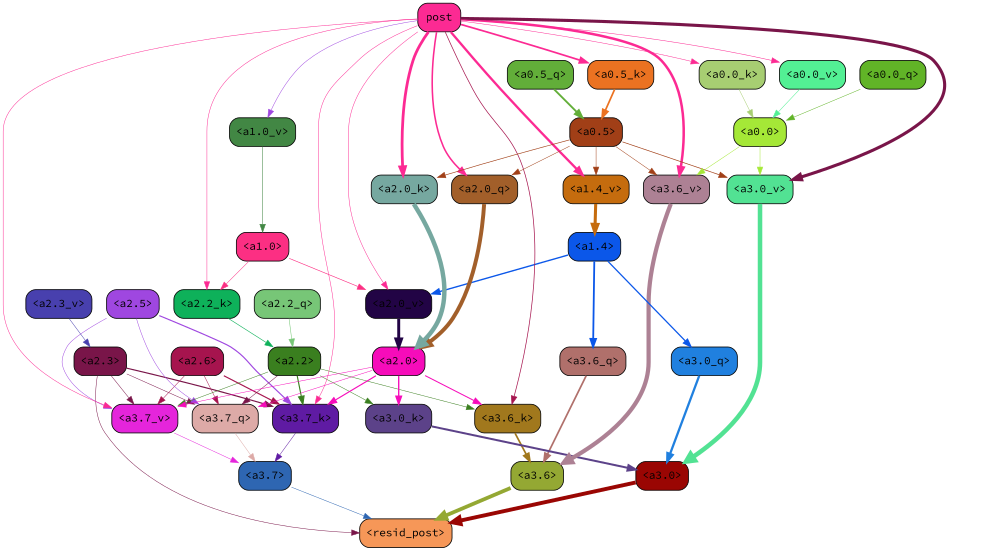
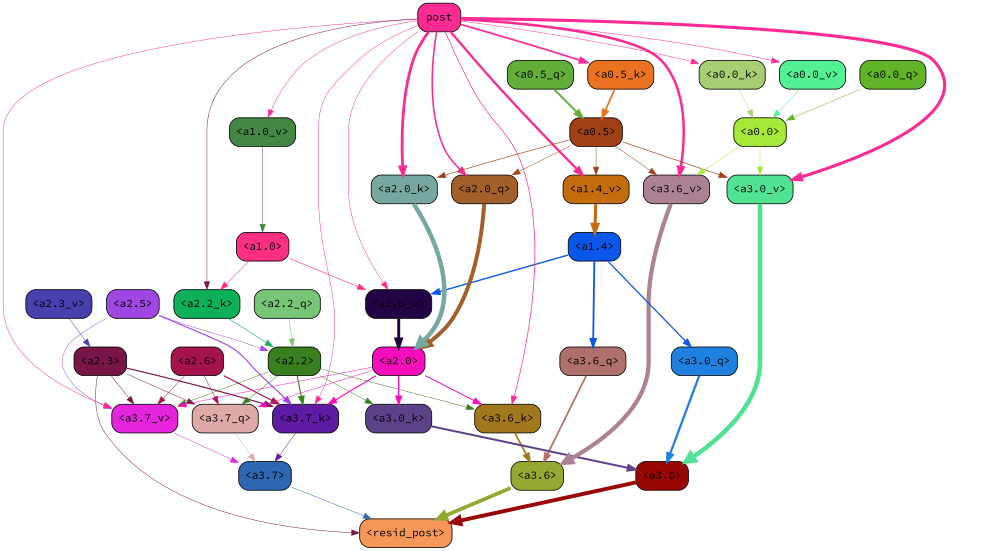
  strict digraph {
    fontname="Source Code Pro"
    splines=true
    node [color=black fontname="Source Code Pro" shape=box style="filled, rounded"]
    edge [color="#fc2a93" fontname="Source Code Pro" penwidth=0.6]
    "<a3.7>" [fillcolor="#2e66b2"]
    "<resid_post>" [fillcolor="#f69758"]
    "<a3.6>" [fillcolor="#94a833"]
    "<a3.0>" [fillcolor="#9a0603"]
    "<a2.3>" [fillcolor="#791549"]
    "<a3.7_q>" [fillcolor="#ddaaa7"]
    "<a3.7_k>" [fillcolor="#5f1ba3"]
    "<a3.7_v>" [fillcolor="#e525db"]
    "<a3.6_q>" [fillcolor="#b0706b"]
    "<a3.0_q>" [fillcolor="#2080df"]
    "<a3.6_k>" [fillcolor="#a1781d"]
    "<a3.0_k>" [fillcolor="#5c4289"]
    "<a3.6_v>" [fillcolor="#ad8194"]
    "<a3.0_v>" [fillcolor="#52e293"]
    "<a2.6>" [fillcolor="#a6144e"]
    "<a2.5>" [fillcolor="#9f47e0"]
    "<a2.2>" [fillcolor="#3a7f1f"]
    "<a2.0>" [fillcolor="#f60cba"]
    "<a1.4>" [fillcolor="#0b57e9"]
    "<a2.0_v>" [fillcolor="#220445"]
    n21 [fillcolor="#fc2a93" label=post]
    "<a2.0_q>" [fillcolor="#a25f2a"]
    "<a2.2_k>" [fillcolor="#0eb15a"]
    "<a2.0_k>" [fillcolor="#76a8a0"]
    "<a1.4_v>" [fillcolor="#c56c0e"]
    "<a1.0_v>" [fillcolor="#428744"]
    "<a0.5_k>" [fillcolor="#eb7221"]
    "<a0.0_k>" [fillcolor="#a7ce72"]
    "<a0.0_v>" [fillcolor="#53f094"]
    "<a1.0>" [fillcolor="#fc2f83"]
    "<a0.5>" [fillcolor="#a13f17"]
    "<a0.0>" [fillcolor="#a5e837"]
    "<a2.2_q>" [fillcolor="#77c677"]
    "<a2.3_v>" [fillcolor="#4840ae"]
    "<a0.5_q>" [fillcolor="#62ae39"]
    "<a0.0_q>" [fillcolor="#61b427"]
    "<a3.7>" -> "<resid_post>" [color="#2e66b2"]
    "<a3.6>" -> "<resid_post>" [color="#94a833" penwidth=4.746312499046326]
    "<a3.0>" -> "<resid_post>" [color="#9a0603" penwidth=4.896343111991882]
    "<a2.3>" -> "<resid_post>" [color="#791549"]
    "<a2.3>" -> "<a3.7_q>" [color="#791549"]
    "<a2.3>" -> "<a3.7_k>" [color="#791549" penwidth=1.467104621231556]
    "<a2.3>" -> "<a3.7_v>" [color="#791549"]
    "<a3.7_q>" -> "<a3.7>" [color="#ddaaa7"]
    "<a3.7_k>" -> "<a3.7>" [color="#5f1ba3"]
    "<a3.7_v>" -> "<a3.7>" [color="#e525db"]
    "<a3.6_q>" -> "<a3.6>" [color="#b0706b" penwidth=2.160832464694977]
    "<a3.0_q>" -> "<a3.0>" [color="#2080df" penwidth=2.870753765106201]
    "<a3.6_k>" -> "<a3.6>" [color="#a1781d" penwidth=2.13908451795578]
    "<a3.0_k>" -> "<a3.0>" [color="#5c4289" penwidth=2.520303964614868]
    "<a3.6_v>" -> "<a3.6>" [color="#ad8194" penwidth=5.297133803367615]
    "<a3.0_v>" -> "<a3.0>" [color="#52e293" penwidth=5.680712580680847]
    "<a2.6>" -> "<a3.7_q>" [color="#a6144e"]
    "<a2.6>" -> "<a3.7_k>" [color="#a6144e" penwidth=1.4453159049153328]
    "<a2.6>" -> "<a3.7_v>" [color="#a6144e"]
-   "<a2.5>" -> "<a3.7_q>" [color="#9f47e0"]
+   "<a2.5>" -> "<a2.2>" [color="#9f47e0"]
    "<a2.5>" -> "<a3.7_k>" [color="#9f47e0" penwidth=1.4526091292500496]
    "<a2.5>" -> "<a3.7_v>" [color="#9f47e0"]
-   "<a2.2>" -> "<a3.7_q>" [color="#791549"]
+   "<a2.2>" -> "<a3.7_q>" [color="#3a7f1f"]
    "<a2.2>" -> "<a3.7_k>" [color="#3a7f1f" penwidth=1.4310357049107552]
    "<a2.2>" -> "<a3.7_v>" [color="#3a7f1f"]
    "<a2.2>" -> "<a3.6_k>" [color="#3a7f1f"]
    "<a2.2>" -> "<a3.0_k>" [color="#3a7f1f"]
    "<a2.0>" -> "<a3.7_q>" [color="#f60cba"]
    "<a2.0>" -> "<a3.7_k>" [color="#f60cba" penwidth=1.4314699843525887]
    "<a2.0>" -> "<a3.7_v>" [color="#f60cba"]
    "<a2.0>" -> "<a3.6_k>" [color="#f60cba" penwidth=1.2950235605239868]
    "<a2.0>" -> "<a3.0_k>" [color="#f60cba" penwidth=1.712992787361145]
    "<a1.4>" -> "<a3.6_q>" [color="#0b57e9" penwidth=2.2719132900238037]
    "<a1.4>" -> "<a3.0_q>" [color="#0b57e9" penwidth=1.5932877659797668]
    "<a1.4>" -> "<a2.0_v>" [color="#0b57e9" penwidth=1.7291951477527618]
    "<a2.0_v>" -> "<a2.0>" [color="#220445" penwidth=3.7102378383278847]
    n21 -> "<a3.7_k>"
    n21 -> "<a3.7_v>"
-   n21 -> "<a3.6_k>" [color="#a6144e" penwidth=0.891706109046936]
+   n21 -> "<a3.6_k>" [penwidth=0.891706109046936]
    n21 -> "<a3.6_v>" [penwidth=3.1766927242279053]
-   n21 -> "<a3.0_v>" [color="#791549" penwidth=3.9005755856633186]
+   n21 -> "<a3.0_v>" [penwidth=3.9005755856633186]
    n21 -> "<a2.0_v>"
    n21 -> "<a2.0_q>" [penwidth=1.9666987657546997]
-   n21 -> "<a2.2_k>"
+   n21 -> "<a2.2_k>" [color="#791549"]
    n21 -> "<a2.0_k>" [penwidth=3.5067105293273926]
    n21 -> "<a1.4_v>" [penwidth=2.921818971633911]
-   n21 -> "<a1.0_v>" [color="#9f47e0"]
+   n21 -> "<a1.0_v>"
    n21 -> "<a0.5_k>" [penwidth=2.1505026817321777]
    n21 -> "<a0.0_k>"
    n21 -> "<a0.0_v>" [penwidth=0.6300246715545654]
    "<a2.0_q>" -> "<a2.0>" [color="#a25f2a" penwidth=4.966194009408355]
    "<a2.2_k>" -> "<a2.2>" [color="#0eb15a" penwidth=0.7399393804371357]
    "<a2.0_k>" -> "<a2.0>" [color="#76a8a0" penwidth=5.5817058570683]
    "<a1.4_v>" -> "<a1.4>" [color="#c56c0e" penwidth=3.84571635723114]
    "<a1.0_v>" -> "<a1.0>" [color="#428744" penwidth=0.6638844013214111]
    "<a0.5_k>" -> "<a0.5>" [color="#eb7221" penwidth=2.1505037546157837]
    "<a0.0_k>" -> "<a0.0>" [color="#a7ce72"]
    "<a0.0_v>" -> "<a0.0>" [color="#53f094" penwidth=0.6300240755081177]
    "<a1.0>" -> "<a2.0_v>" [color="#fc2f83" penwidth=0.7823128998279572]
    "<a1.0>" -> "<a2.2_k>" [color="#fc2f83"]
    "<a0.5>" -> "<a3.6_v>" [color="#a13f17"]
    "<a0.5>" -> "<a3.0_v>" [color="#a13f17" penwidth=0.8493617177009583]
    "<a0.5>" -> "<a2.0_q>" [color="#a13f17"]
    "<a0.5>" -> "<a2.0_k>" [color="#a13f17" penwidth=0.7897228002548218]
    "<a0.5>" -> "<a1.4_v>" [color="#a13f17"]
    "<a0.0>" -> "<a3.6_v>" [color="#a5e837"]
    "<a0.0>" -> "<a3.0_v>" [color="#a5e837"]
    "<a2.2_q>" -> "<a2.2>" [color="#77c677" penwidth=0.6677633281797171]
    "<a2.3_v>" -> "<a2.3>" [color="#4840ae"]
    "<a0.5_q>" -> "<a0.5>" [color="#62ae39" penwidth=2.3498679399490356]
    "<a0.0_q>" -> "<a0.0>" [color="#61b427"]
  }
